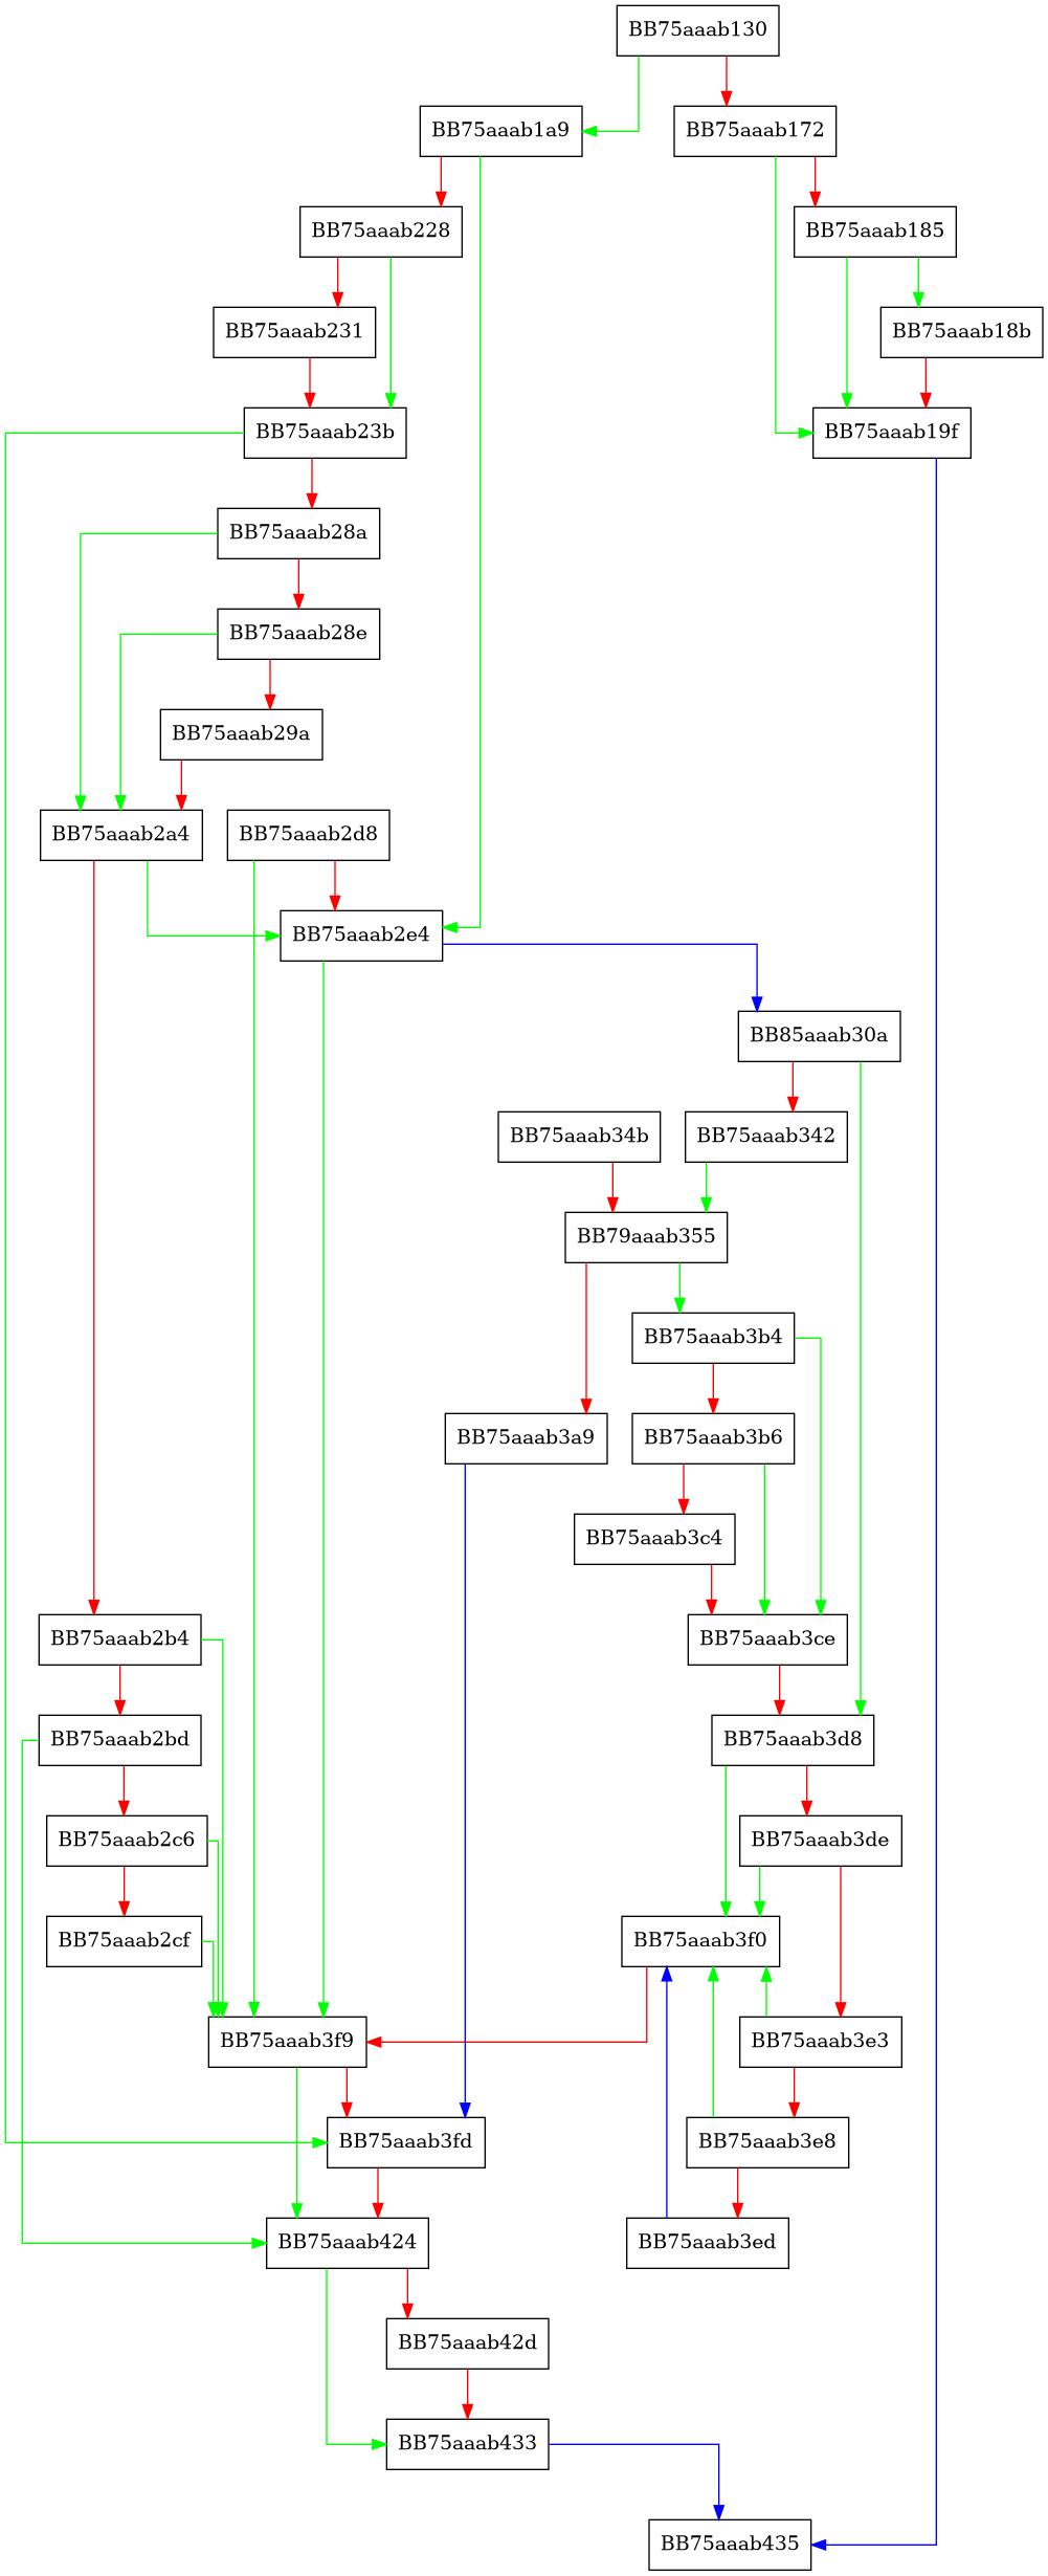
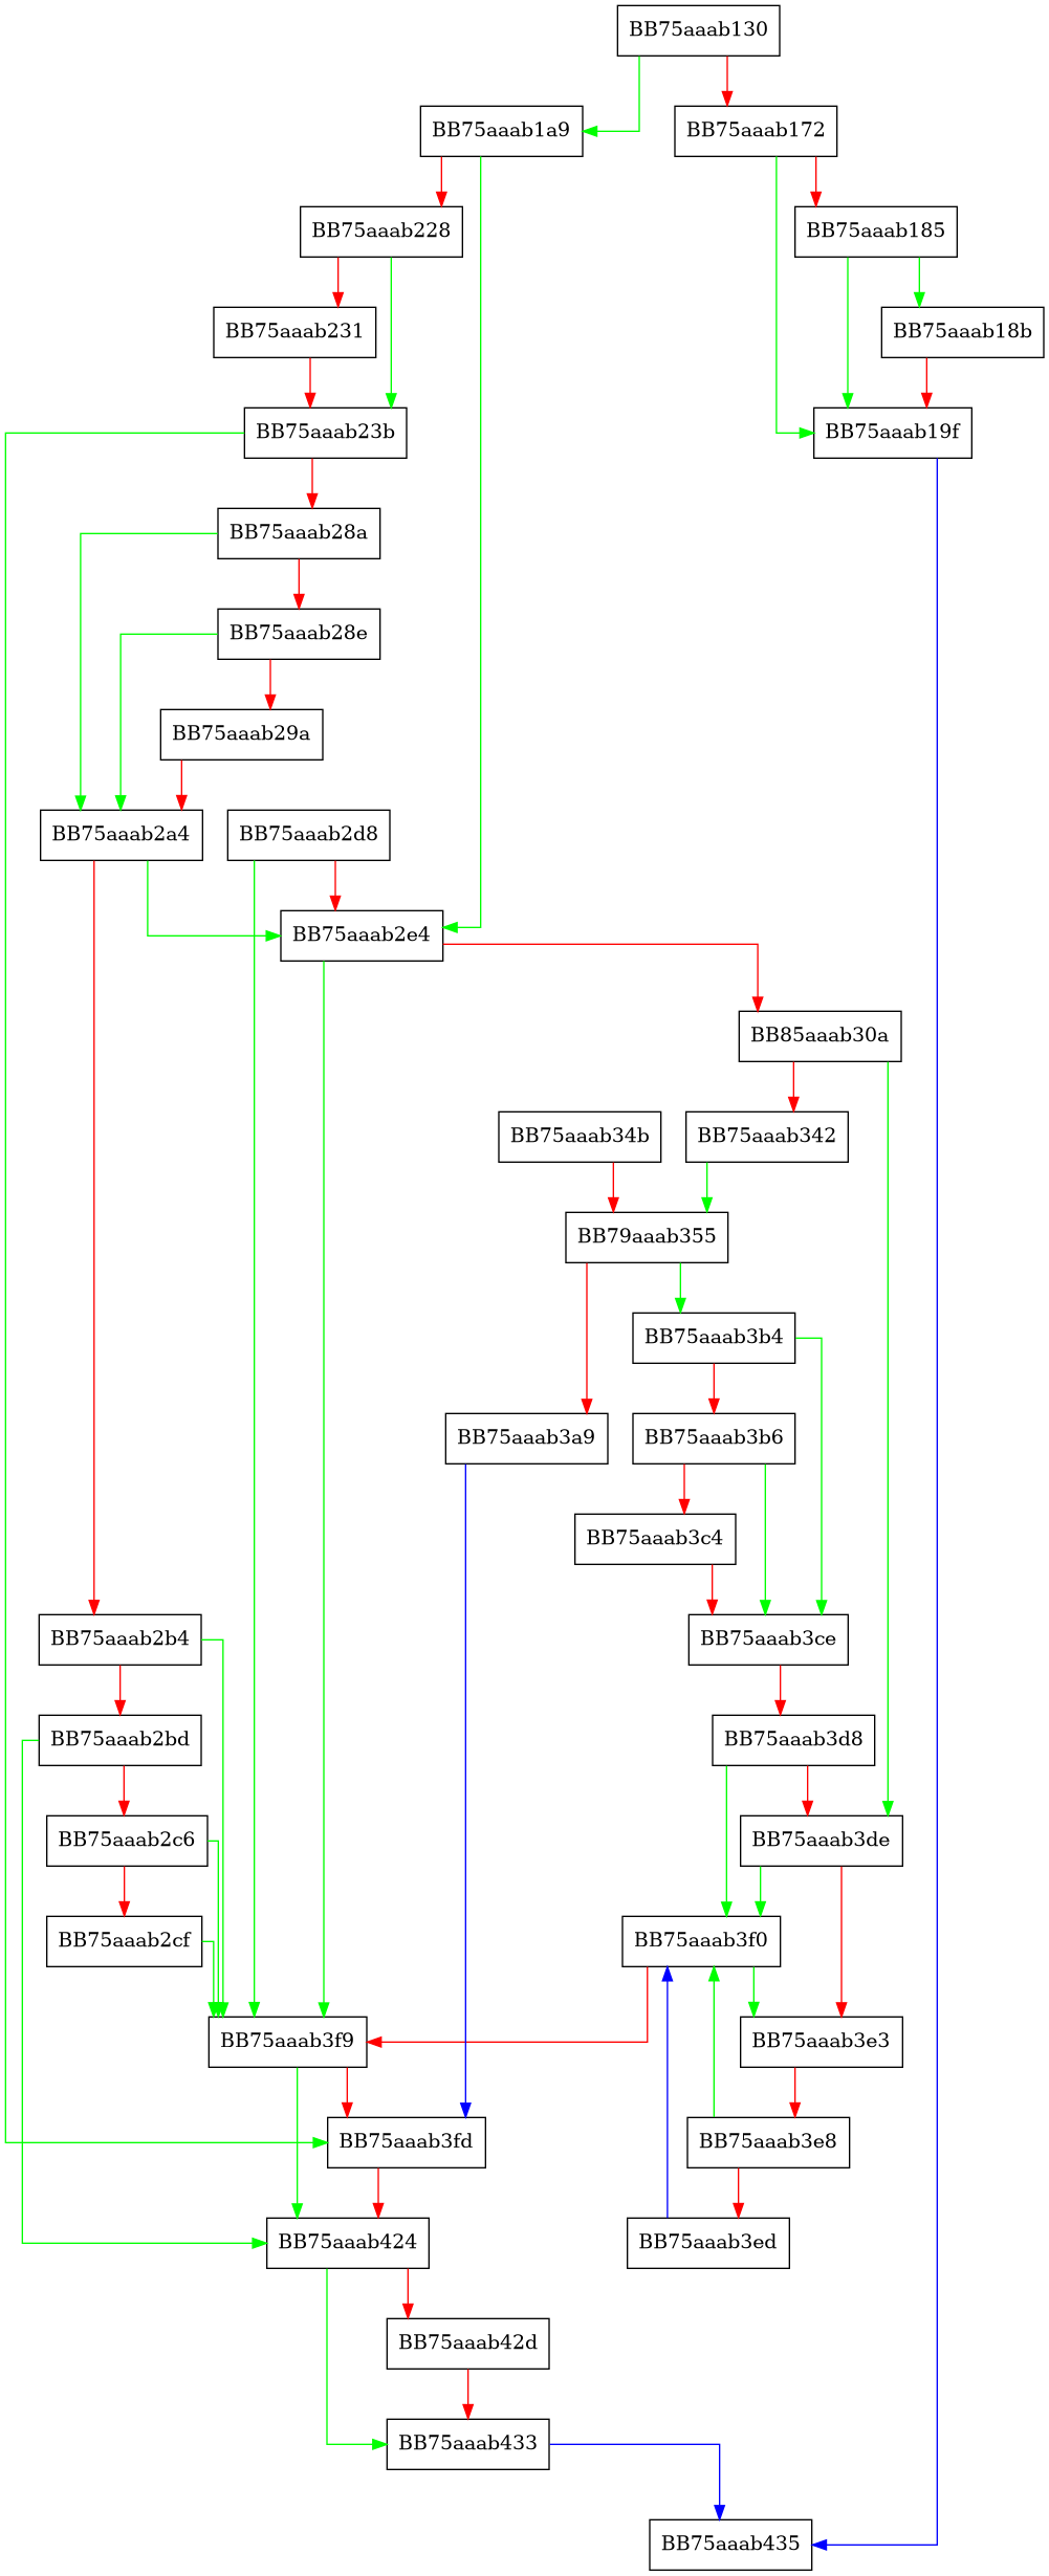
  digraph {
    splines=ortho
    node [shape=box]
    edge [color=red]
    BB75aaab130
    BB75aaab1a9
    BB75aaab172
    BB75aaab2e4
    BB75aaab228
    BB75aaab19f
    BB75aaab185
    BB75aaab3f9
    n9 [label=BB85aaab30a]
    BB75aaab23b
    BB75aaab231
    BB75aaab435
    BB75aaab18b
    BB75aaab3fd
    BB75aaab424
    BB75aaab3d8
    BB75aaab342
    BB75aaab28a
    BB75aaab2a4
    BB75aaab28e
    BB75aaab433
    BB75aaab42d
    BB75aaab2b4
    BB75aaab29a
    BB75aaab2bd
    BB75aaab2c6
    BB75aaab2cf
    BB75aaab2d8
    BB75aaab3f0
    BB75aaab3de
    n31 [label=BB79aaab355]
    BB75aaab3e3
    BB75aaab3b4
    BB75aaab3a9
    BB75aaab34b
    BB75aaab3ce
    n37 [label=BB75aaab3b6]
    BB75aaab3c4
    BB75aaab3e8
    BB75aaab3ed
    BB75aaab130 -> BB75aaab1a9 [color=green]
    BB75aaab130 -> BB75aaab172
    BB75aaab1a9 -> BB75aaab2e4 [color=green]
    BB75aaab1a9 -> BB75aaab228
    BB75aaab172 -> BB75aaab19f [color=green]
    BB75aaab172 -> BB75aaab185
    BB75aaab2e4 -> BB75aaab3f9 [color=green]
-   BB75aaab2e4 -> n9 [color=blue]
+   BB75aaab2e4 -> n9
    BB75aaab228 -> BB75aaab23b [color=green]
    BB75aaab228 -> BB75aaab231
    BB75aaab19f -> BB75aaab435 [color=blue]
    BB75aaab185 -> BB75aaab19f [color=green]
    BB75aaab185 -> BB75aaab18b [color=green]
    BB75aaab3f9 -> BB75aaab3fd
    BB75aaab3f9 -> BB75aaab424 [color=green]
-   n9 -> BB75aaab3d8 [color=green]
+   n9 -> BB75aaab3de [color=green]
    n9 -> BB75aaab342
    BB75aaab23b -> BB75aaab3fd [color=green]
    BB75aaab23b -> BB75aaab28a
    BB75aaab231 -> BB75aaab23b
    BB75aaab18b -> BB75aaab19f
    BB75aaab3fd -> BB75aaab424
    BB75aaab424 -> BB75aaab433 [color=green]
    BB75aaab424 -> BB75aaab42d
    BB75aaab3d8 -> BB75aaab3f0 [color=green]
    BB75aaab3d8 -> BB75aaab3de
    BB75aaab342 -> n31 [color=green]
    BB75aaab28a -> BB75aaab2a4 [color=green]
    BB75aaab28a -> BB75aaab28e
    BB75aaab2a4 -> BB75aaab2e4 [color=green]
    BB75aaab2a4 -> BB75aaab2b4
    BB75aaab28e -> BB75aaab2a4 [color=green]
    BB75aaab28e -> BB75aaab29a
    BB75aaab433 -> BB75aaab435 [color=blue]
    BB75aaab42d -> BB75aaab433
    BB75aaab2b4 -> BB75aaab3f9 [color=green]
    BB75aaab2b4 -> BB75aaab2bd
    BB75aaab29a -> BB75aaab2a4
    BB75aaab2bd -> BB75aaab424 [color=green]
    BB75aaab2bd -> BB75aaab2c6
    BB75aaab2c6 -> BB75aaab3f9 [color=green]
    BB75aaab2c6 -> BB75aaab2cf
    BB75aaab2cf -> BB75aaab3f9 [color=green]
    BB75aaab2d8 -> BB75aaab2e4
    BB75aaab2d8 -> BB75aaab3f9 [color=green]
    BB75aaab3f0 -> BB75aaab3f9
    BB75aaab3de -> BB75aaab3f0 [color=green]
    BB75aaab3de -> BB75aaab3e3
    n31 -> BB75aaab3b4 [color=green]
    n31 -> BB75aaab3a9
-   BB75aaab3e3 -> BB75aaab3f0 [color=green]
+   BB75aaab3f0 -> BB75aaab3e3 [color=green]
    BB75aaab3e3 -> BB75aaab3e8
    BB75aaab3b4 -> BB75aaab3ce [color=green]
    BB75aaab3b4 -> n37
    BB75aaab3a9 -> BB75aaab3fd [color=blue]
    BB75aaab34b -> n31
    BB75aaab3ce -> BB75aaab3d8
    n37 -> BB75aaab3ce [color=green]
    n37 -> BB75aaab3c4
    BB75aaab3c4 -> BB75aaab3ce
    BB75aaab3e8 -> BB75aaab3f0 [color=green]
    BB75aaab3e8 -> BB75aaab3ed
    BB75aaab3ed -> BB75aaab3f0 [color=blue]
  }
